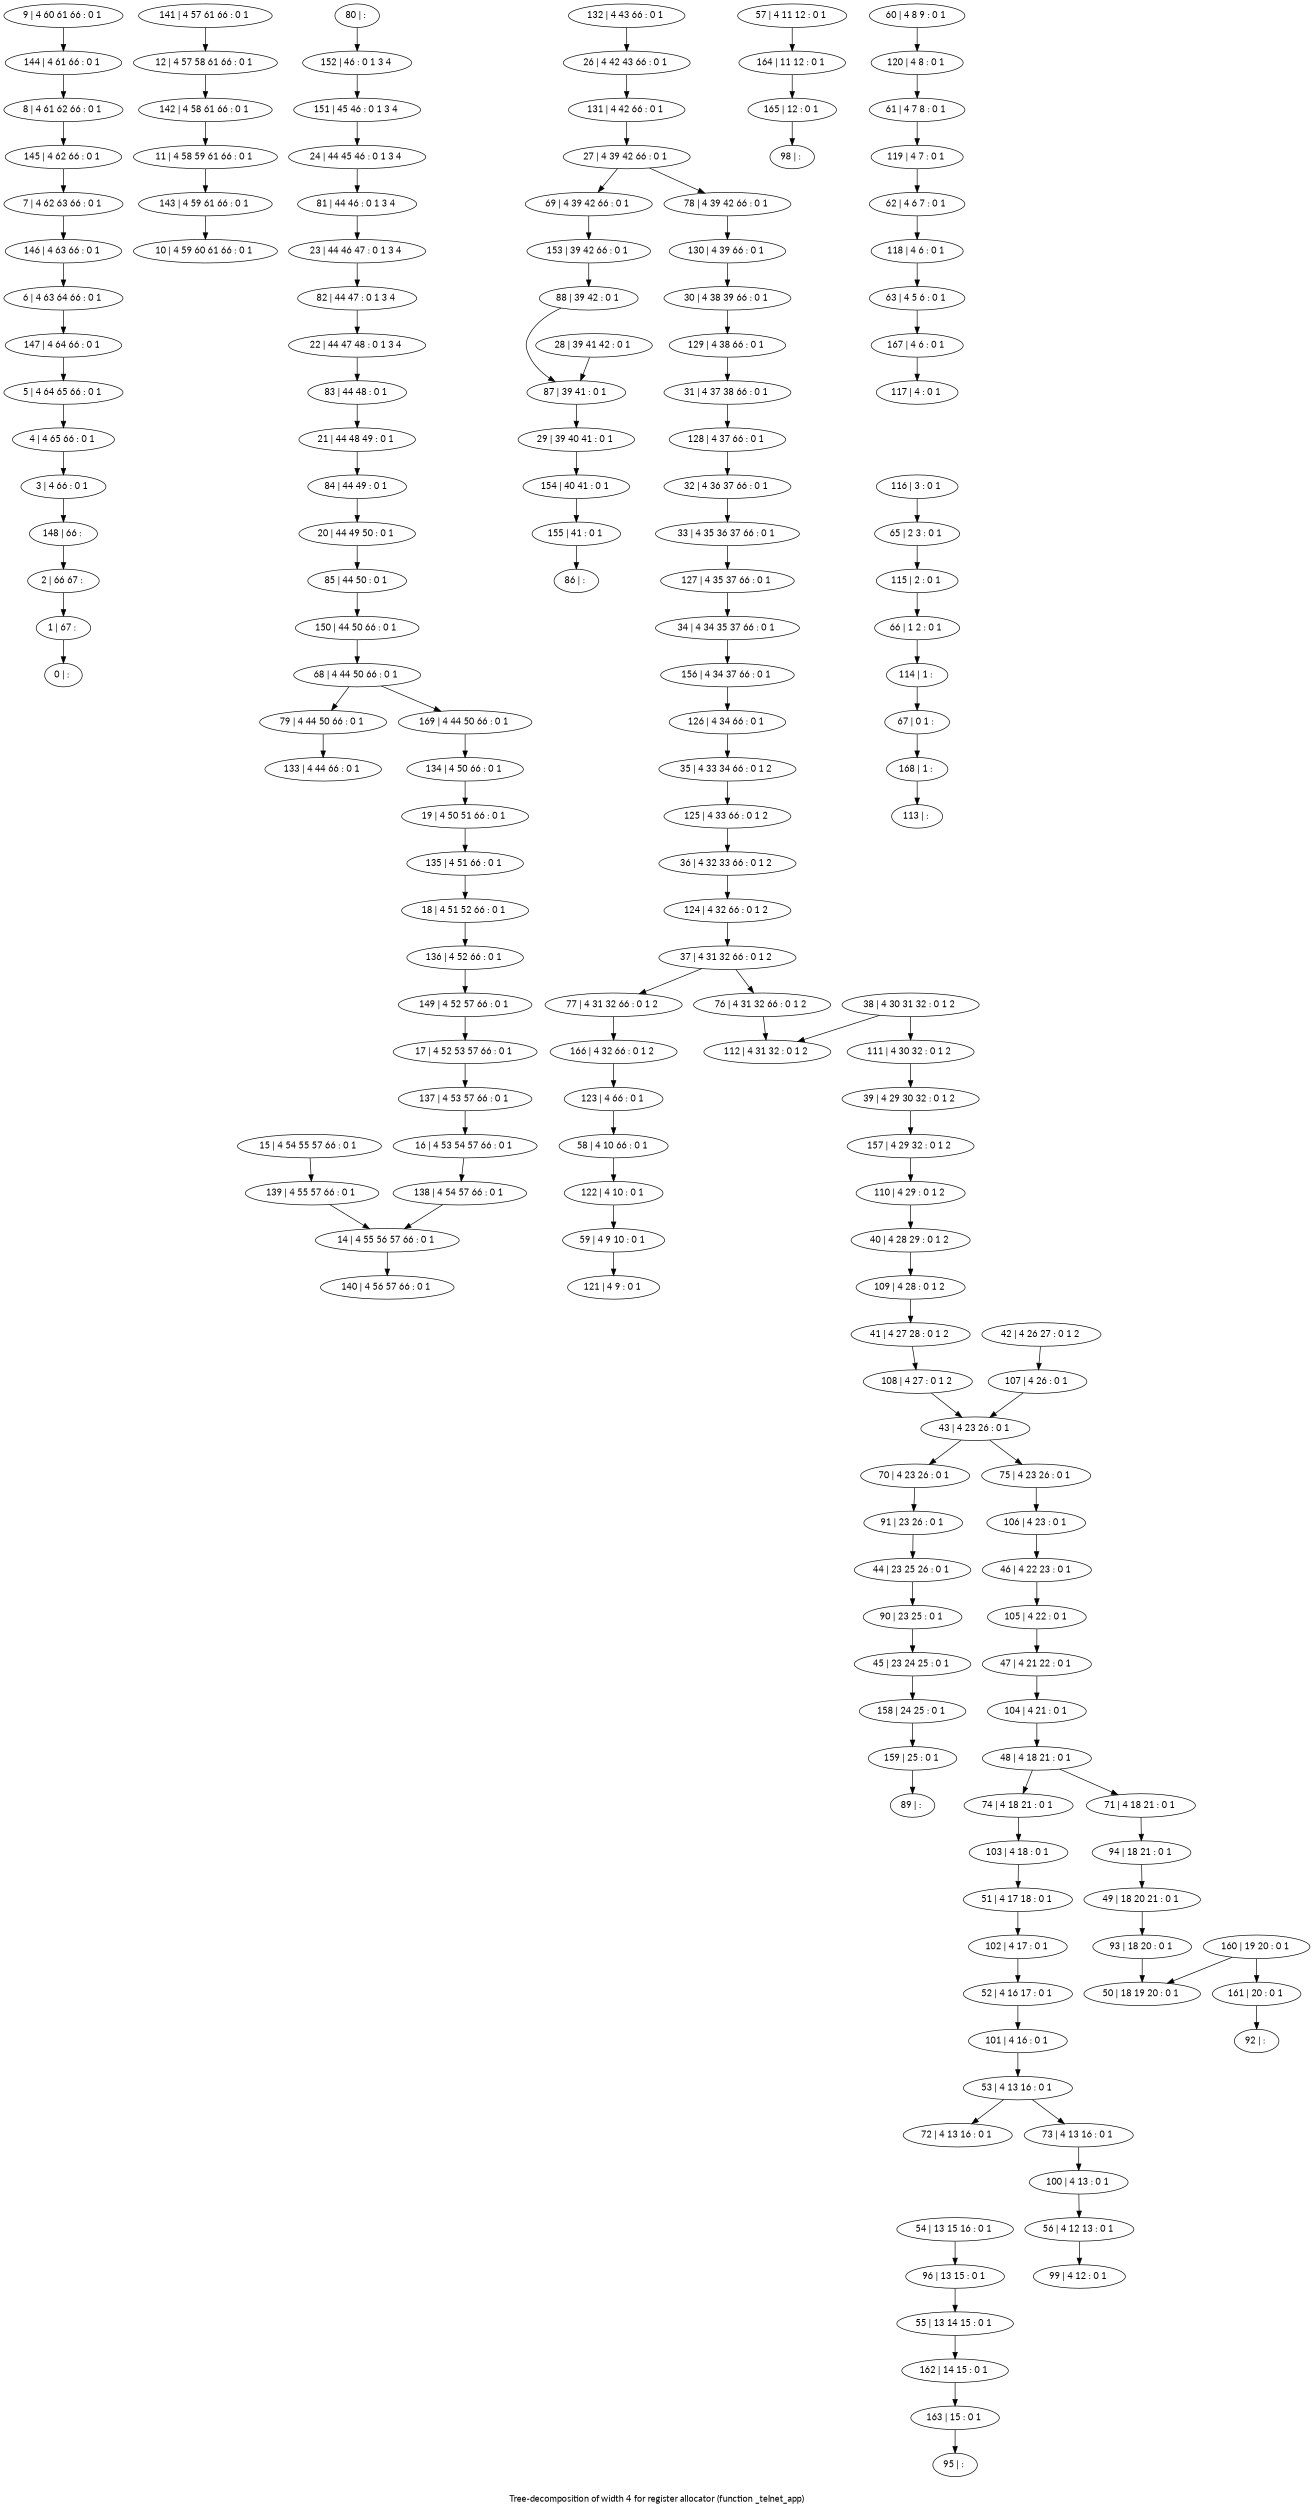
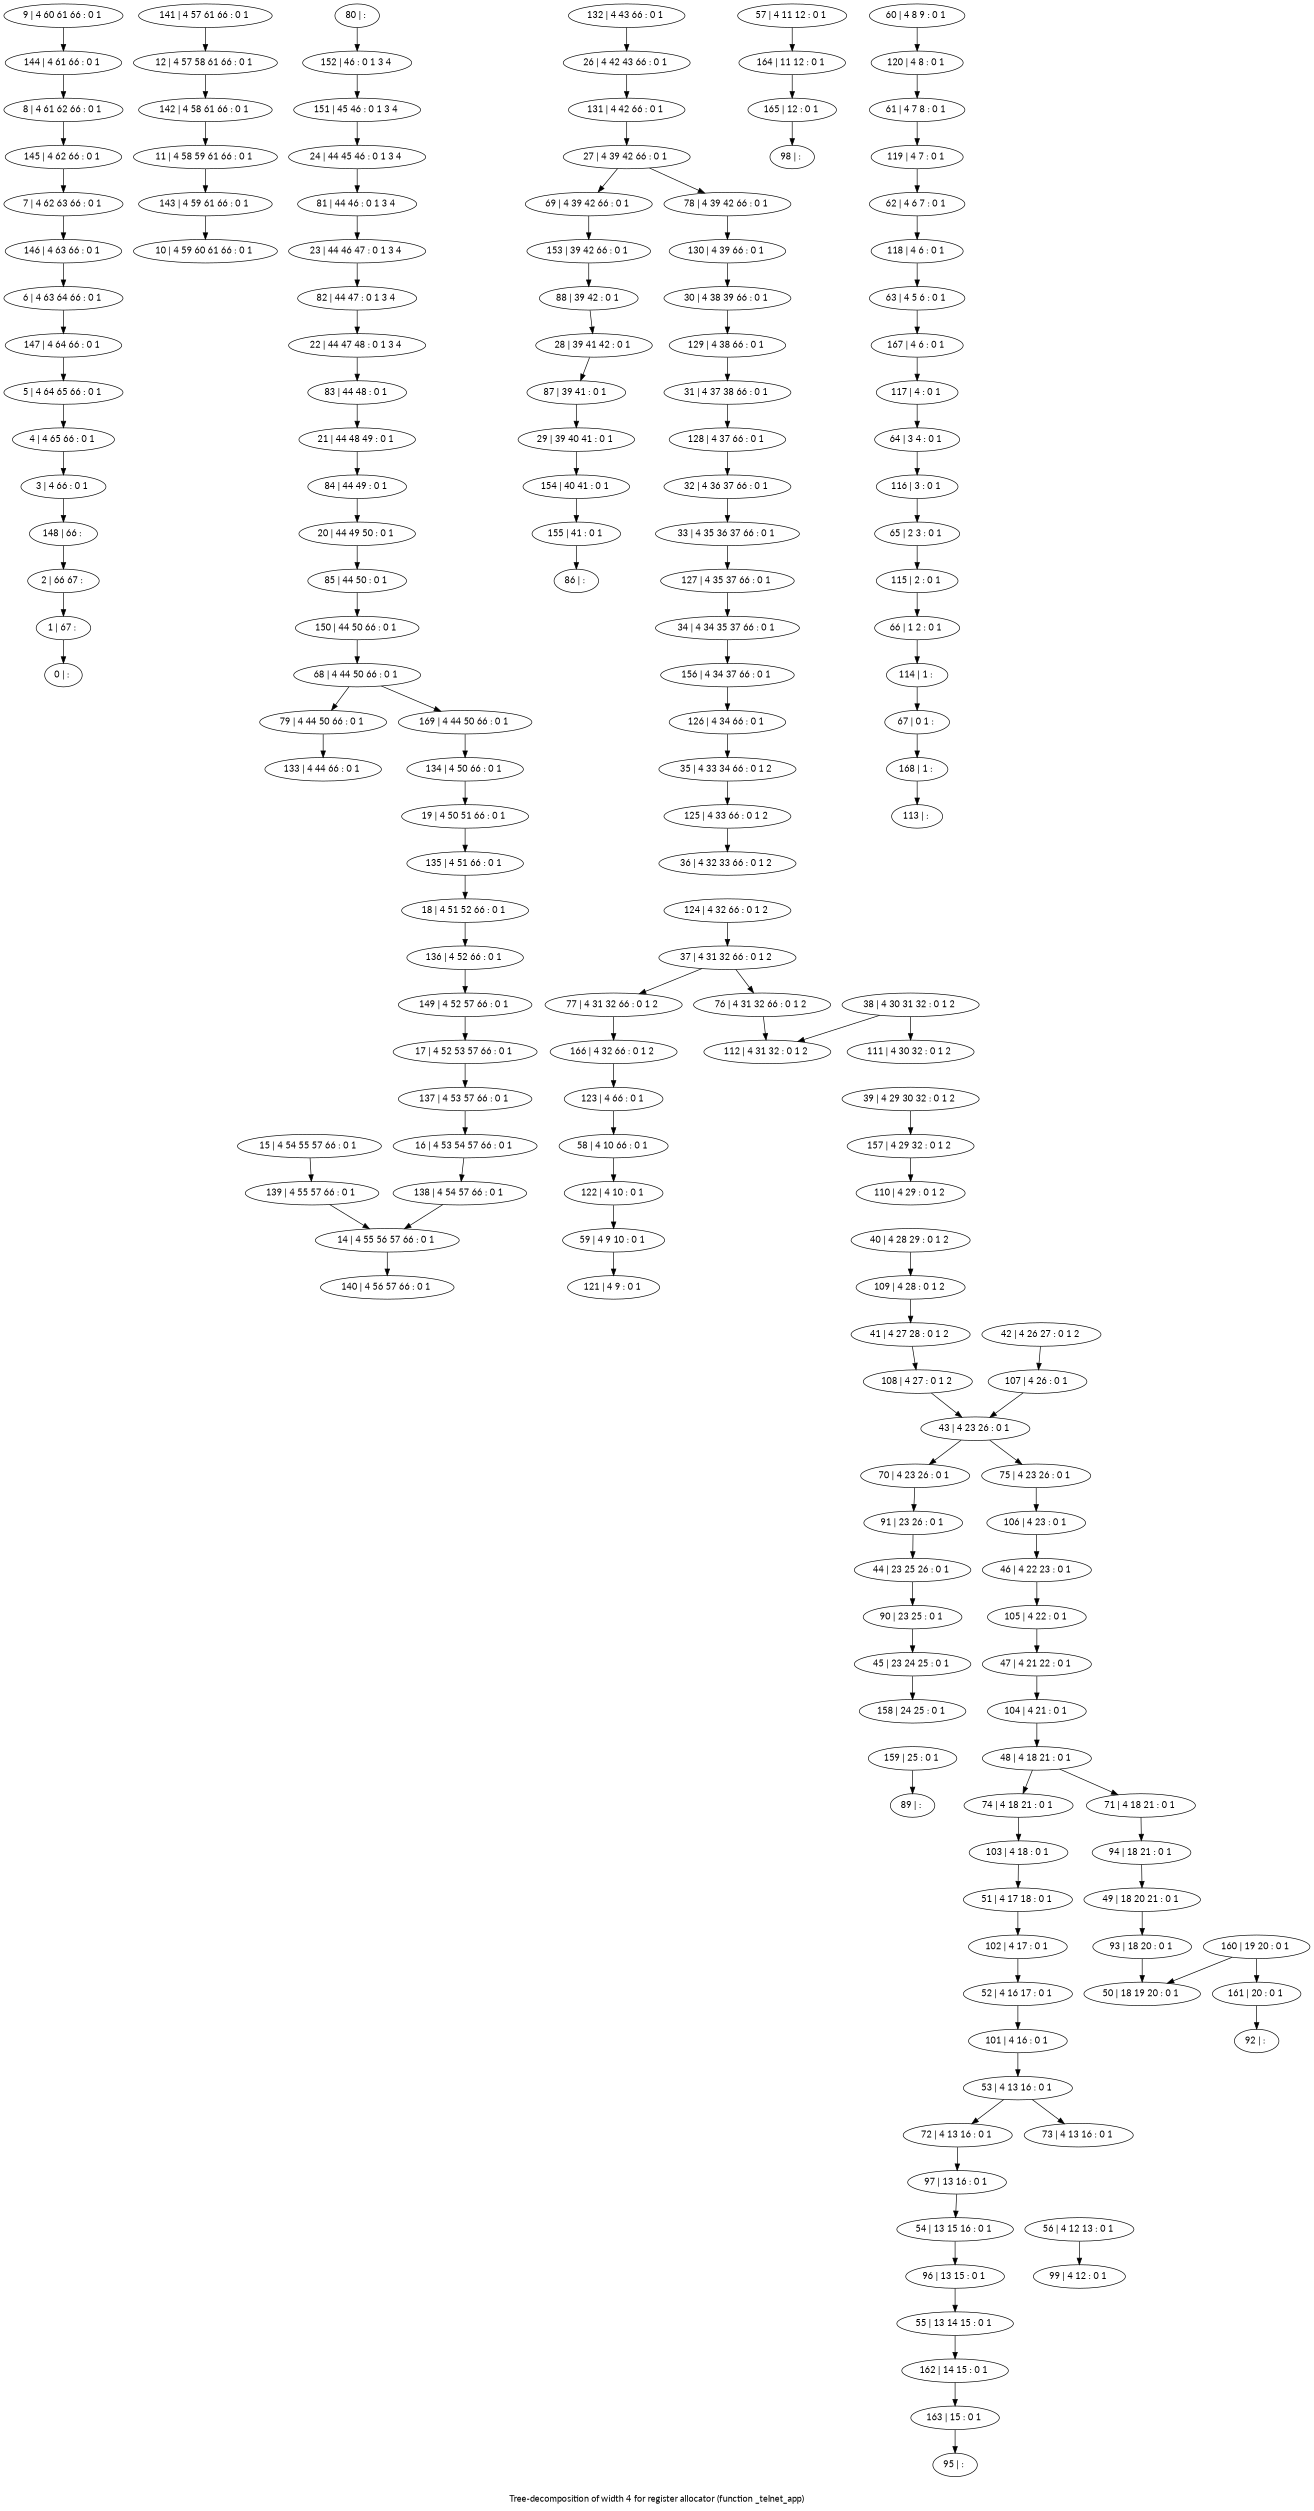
  digraph {
    fontname=Lato
    label="Tree-decomposition of width 4 for register allocator (function _telnet_app)"
    node [fontname=Lato]
    edge [fontname=Lato]
    n1 [label="0 | : "]
    n2 [label="1 | 67 : "]
    n3 [label="2 | 66 67 : "]
    n4 [label="3 | 4 66 : 0 1 "]
    n5 [label="148 | 66 : "]
    n6 [label="4 | 4 65 66 : 0 1 "]
    n7 [label="5 | 4 64 65 66 : 0 1 "]
    n8 [label="6 | 4 63 64 66 : 0 1 "]
    n9 [label="147 | 4 64 66 : 0 1 "]
    n10 [label="7 | 4 62 63 66 : 0 1 "]
    n11 [label="146 | 4 63 66 : 0 1 "]
    n12 [label="8 | 4 61 62 66 : 0 1 "]
    n13 [label="145 | 4 62 66 : 0 1 "]
    n14 [label="9 | 4 60 61 66 : 0 1 "]
    n15 [label="144 | 4 61 66 : 0 1 "]
    n16 [label="10 | 4 59 60 61 66 : 0 1 "]
    n17 [label="11 | 4 58 59 61 66 : 0 1 "]
    n18 [label="143 | 4 59 61 66 : 0 1 "]
    n19 [label="12 | 4 57 58 61 66 : 0 1 "]
    n20 [label="142 | 4 58 61 66 : 0 1 "]
    n21 [label="141 | 4 57 61 66 : 0 1 "]
    n22 [label="14 | 4 55 56 57 66 : 0 1 "]
    n23 [label="140 | 4 56 57 66 : 0 1 "]
    n24 [label="15 | 4 54 55 57 66 : 0 1 "]
    n25 [label="139 | 4 55 57 66 : 0 1 "]
    n26 [label="16 | 4 53 54 57 66 : 0 1 "]
    n27 [label="138 | 4 54 57 66 : 0 1 "]
    n28 [label="17 | 4 52 53 57 66 : 0 1 "]
    n29 [label="137 | 4 53 57 66 : 0 1 "]
    n30 [label="18 | 4 51 52 66 : 0 1 "]
    n31 [label="136 | 4 52 66 : 0 1 "]
    n32 [label="149 | 4 52 57 66 : 0 1 "]
    n33 [label="19 | 4 50 51 66 : 0 1 "]
    n34 [label="135 | 4 51 66 : 0 1 "]
    n35 [label="20 | 44 49 50 : 0 1 "]
    n36 [label="85 | 44 50 : 0 1 "]
    n37 [label="150 | 44 50 66 : 0 1 "]
    n38 [label="21 | 44 48 49 : 0 1 "]
    n39 [label="84 | 44 49 : 0 1 "]
    n40 [label="22 | 44 47 48 : 0 1 3 4 "]
    n41 [label="83 | 44 48 : 0 1 "]
    n42 [label="23 | 44 46 47 : 0 1 3 4 "]
    n43 [label="82 | 44 47 : 0 1 3 4 "]
    n44 [label="24 | 44 45 46 : 0 1 3 4 "]
    n45 [label="81 | 44 46 : 0 1 3 4 "]
    n46 [label="132 | 4 43 66 : 0 1 "]
    n47 [label="26 | 4 42 43 66 : 0 1 "]
    n48 [label="131 | 4 42 66 : 0 1 "]
    n49 [label="27 | 4 39 42 66 : 0 1 "]
    n50 [label="69 | 4 39 42 66 : 0 1 "]
    n51 [label="78 | 4 39 42 66 : 0 1 "]
    n52 [label="153 | 39 42 66 : 0 1 "]
    n53 [label="130 | 4 39 66 : 0 1 "]
    n54 [label="28 | 39 41 42 : 0 1 "]
    n55 [label="87 | 39 41 : 0 1 "]
    n56 [label="29 | 39 40 41 : 0 1 "]
    n57 [label="154 | 40 41 : 0 1 "]
    n58 [label="155 | 41 : 0 1 "]
    n59 [label="30 | 4 38 39 66 : 0 1 "]
    n60 [label="129 | 4 38 66 : 0 1 "]
    n61 [label="31 | 4 37 38 66 : 0 1 "]
    n62 [label="128 | 4 37 66 : 0 1 "]
    n63 [label="32 | 4 36 37 66 : 0 1 "]
    n64 [label="33 | 4 35 36 37 66 : 0 1 "]
    n65 [label="127 | 4 35 37 66 : 0 1 "]
    n66 [label="34 | 4 34 35 37 66 : 0 1 "]
    n67 [label="156 | 4 34 37 66 : 0 1 "]
    n68 [label="126 | 4 34 66 : 0 1 "]
    n69 [label="35 | 4 33 34 66 : 0 1 2 "]
    n70 [label="125 | 4 33 66 : 0 1 2 "]
    n71 [label="36 | 4 32 33 66 : 0 1 2 "]
    n72 [label="124 | 4 32 66 : 0 1 2 "]
    n73 [label="37 | 4 31 32 66 : 0 1 2 "]
    n74 [label="76 | 4 31 32 66 : 0 1 2 "]
    n75 [label="77 | 4 31 32 66 : 0 1 2 "]
    n76 [label="112 | 4 31 32 : 0 1 2 "]
    n77 [label="166 | 4 32 66 : 0 1 2 "]
    n78 [label="38 | 4 30 31 32 : 0 1 2 "]
    n79 [label="111 | 4 30 32 : 0 1 2 "]
    n80 [label="39 | 4 29 30 32 : 0 1 2 "]
    n81 [label="157 | 4 29 32 : 0 1 2 "]
    n82 [label="110 | 4 29 : 0 1 2 "]
    n83 [label="40 | 4 28 29 : 0 1 2 "]
    n84 [label="109 | 4 28 : 0 1 2 "]
    n85 [label="41 | 4 27 28 : 0 1 2 "]
    n86 [label="108 | 4 27 : 0 1 2 "]
    n87 [label="43 | 4 23 26 : 0 1 "]
    n88 [label="42 | 4 26 27 : 0 1 2 "]
    n89 [label="107 | 4 26 : 0 1 "]
    n90 [label="70 | 4 23 26 : 0 1 "]
    n91 [label="75 | 4 23 26 : 0 1 "]
    n92 [label="91 | 23 26 : 0 1 "]
    n93 [label="106 | 4 23 : 0 1 "]
    n94 [label="44 | 23 25 26 : 0 1 "]
    n95 [label="90 | 23 25 : 0 1 "]
    n96 [label="45 | 23 24 25 : 0 1 "]
    n97 [label="158 | 24 25 : 0 1 "]
    n98 [label="159 | 25 : 0 1 "]
    n99 [label="46 | 4 22 23 : 0 1 "]
    n100 [label="105 | 4 22 : 0 1 "]
    n101 [label="47 | 4 21 22 : 0 1 "]
    n102 [label="104 | 4 21 : 0 1 "]
    n103 [label="48 | 4 18 21 : 0 1 "]
    n104 [label="71 | 4 18 21 : 0 1 "]
    n105 [label="74 | 4 18 21 : 0 1 "]
    n106 [label="94 | 18 21 : 0 1 "]
    n107 [label="103 | 4 18 : 0 1 "]
    n108 [label="49 | 18 20 21 : 0 1 "]
    n109 [label="93 | 18 20 : 0 1 "]
    n110 [label="50 | 18 19 20 : 0 1 "]
    n111 [label="160 | 19 20 : 0 1 "]
    n112 [label="161 | 20 : 0 1 "]
    n113 [label="51 | 4 17 18 : 0 1 "]
    n114 [label="102 | 4 17 : 0 1 "]
    n115 [label="52 | 4 16 17 : 0 1 "]
    n116 [label="101 | 4 16 : 0 1 "]
    n117 [label="53 | 4 13 16 : 0 1 "]
    n118 [label="72 | 4 13 16 : 0 1 "]
    n119 [label="73 | 4 13 16 : 0 1 "]
-   n121 [label="100 | 4 13 : 0 1 "]
+   n120 [label="97 | 13 16 : 0 1 "]
    n122 [label="54 | 13 15 16 : 0 1 "]
    n123 [label="96 | 13 15 : 0 1 "]
    n124 [label="55 | 13 14 15 : 0 1 "]
    n125 [label="162 | 14 15 : 0 1 "]
    n126 [label="163 | 15 : 0 1 "]
    n127 [label="56 | 4 12 13 : 0 1 "]
    n128 [label="99 | 4 12 : 0 1 "]
    n129 [label="57 | 4 11 12 : 0 1 "]
    n130 [label="164 | 11 12 : 0 1 "]
    n131 [label="165 | 12 : 0 1 "]
    n132 [label="58 | 4 10 66 : 0 1 "]
    n133 [label="122 | 4 10 : 0 1 "]
    n134 [label="59 | 4 9 10 : 0 1 "]
    n135 [label="121 | 4 9 : 0 1 "]
    n136 [label="60 | 4 8 9 : 0 1 "]
    n137 [label="120 | 4 8 : 0 1 "]
    n138 [label="61 | 4 7 8 : 0 1 "]
    n139 [label="119 | 4 7 : 0 1 "]
    n140 [label="62 | 4 6 7 : 0 1 "]
    n141 [label="118 | 4 6 : 0 1 "]
    n142 [label="63 | 4 5 6 : 0 1 "]
    n143 [label="167 | 4 6 : 0 1 "]
    n144 [label="117 | 4 : 0 1 "]
+   n145 [label="64 | 3 4 : 0 1 "]
    n146 [label="116 | 3 : 0 1 "]
    n147 [label="65 | 2 3 : 0 1 "]
    n148 [label="115 | 2 : 0 1 "]
    n149 [label="66 | 1 2 : 0 1 "]
    n150 [label="114 | 1 : "]
    n151 [label="67 | 0 1 : "]
    n152 [label="168 | 1 : "]
    n153 [label="113 | : "]
    n154 [label="68 | 4 44 50 66 : 0 1 "]
    n155 [label="79 | 4 44 50 66 : 0 1 "]
    n156 [label="169 | 4 44 50 66 : 0 1 "]
    n157 [label="133 | 4 44 66 : 0 1 "]
    n158 [label="134 | 4 50 66 : 0 1 "]
    n159 [label="88 | 39 42 : 0 1 "]
    n160 [label="123 | 4 66 : 0 1 "]
    n161 [label="80 | : "]
    n162 [label="152 | 46 : 0 1 3 4 "]
    n163 [label="151 | 45 46 : 0 1 3 4 "]
    n164 [label="86 | : "]
    n165 [label="89 | : "]
    n166 [label="92 | : "]
    n167 [label="95 | : "]
    n168 [label="98 | : "]
    n2 -> n1
    n3 -> n2
    n4 -> n5
    n5 -> n3
    n6 -> n4
    n7 -> n6
    n8 -> n9
    n9 -> n7
    n10 -> n11
    n11 -> n8
    n12 -> n13
    n13 -> n10
    n14 -> n15
    n15 -> n12
    n17 -> n18
    n18 -> n16
    n19 -> n20
    n20 -> n17
    n21 -> n19
    n22 -> n23
    n24 -> n25
    n25 -> n22
    n26 -> n27
    n27 -> n22
    n28 -> n29
    n29 -> n26
    n30 -> n31
    n31 -> n32
    n32 -> n28
    n33 -> n34
    n34 -> n30
    n35 -> n36
    n36 -> n37
    n37 -> n154
    n38 -> n39
    n39 -> n35
    n40 -> n41
    n41 -> n38
    n42 -> n43
    n43 -> n40
    n44 -> n45
    n45 -> n42
    n46 -> n47
    n47 -> n48
    n48 -> n49
    n49 -> n50
    n49 -> n51
    n50 -> n52
    n51 -> n53
    n52 -> n159
    n53 -> n59
    n54 -> n55
    n55 -> n56
    n56 -> n57
    n57 -> n58
    n58 -> n164
    n59 -> n60
    n60 -> n61
    n61 -> n62
    n62 -> n63
    n63 -> n64
    n64 -> n65
    n65 -> n66
    n66 -> n67
    n67 -> n68
    n68 -> n69
    n69 -> n70
    n70 -> n71
-   n71 -> n72
    n72 -> n73
    n73 -> n74
    n73 -> n75
    n74 -> n76
    n75 -> n77
    n77 -> n160
    n78 -> n76
    n78 -> n79
-   n79 -> n80
    n80 -> n81
    n81 -> n82
-   n82 -> n83
    n83 -> n84
    n84 -> n85
    n85 -> n86
    n86 -> n87
    n87 -> n90
    n87 -> n91
    n88 -> n89
    n89 -> n87
    n90 -> n92
    n91 -> n93
    n92 -> n94
    n93 -> n99
    n94 -> n95
    n95 -> n96
    n96 -> n97
-   n97 -> n98
    n98 -> n165
    n99 -> n100
    n100 -> n101
    n101 -> n102
    n102 -> n103
    n103 -> n104
    n103 -> n105
    n104 -> n106
    n105 -> n107
    n106 -> n108
    n107 -> n113
    n108 -> n109
    n109 -> n110
    n111 -> n110
    n111 -> n112
    n112 -> n166
    n113 -> n114
    n114 -> n115
    n115 -> n116
    n116 -> n117
    n117 -> n118
    n117 -> n119
-   n119 -> n121
-   n121 -> n127
+   n118 -> n120
+   n120 -> n122
    n122 -> n123
    n123 -> n124
    n124 -> n125
    n125 -> n126
    n126 -> n167
    n127 -> n128
    n129 -> n130
    n130 -> n131
    n131 -> n168
    n132 -> n133
    n133 -> n134
    n134 -> n135
    n136 -> n137
    n137 -> n138
    n138 -> n139
    n139 -> n140
    n140 -> n141
    n141 -> n142
    n142 -> n143
    n143 -> n144
+   n144 -> n145
+   n145 -> n146
    n146 -> n147
    n147 -> n148
    n148 -> n149
    n149 -> n150
    n150 -> n151
    n151 -> n152
    n152 -> n153
    n154 -> n155
    n154 -> n156
    n155 -> n157
    n156 -> n158
    n158 -> n33
-   n159 -> n55
+   n159 -> n54
    n160 -> n132
    n161 -> n162
    n162 -> n163
    n163 -> n44
  }
